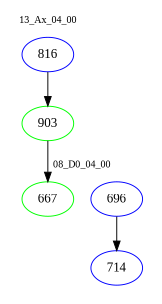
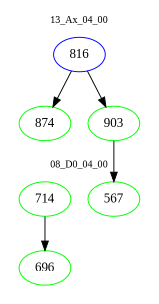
  digraph {
    fontname="Liberation Serif"
    node [color=green fontname="Liberation Serif"]
    edge [color=black fontname="Liberation Serif"]
    n1 [color=blue label=816]
+   n2 [label=874]
    n3 [label=903]
-   n4 [color=blue label=696]
-   n5 [label=667]
-   n6 [color=blue label=714]
+   n4 [label=696]
+   n5 [label=567]
+   n6 [label=714]
    subgraph cluster_1 {
      color=white
      fontsize=10
      label="13_Ax_04_00"
      n1
+     n2
      n3
    }
    subgraph cluster_2 {
      color=white
      fontsize=10
      label="08_D0_04_00"
      n4
      n5
      n6
    }
+   n1 -> n2
    n1 -> n3
    n3 -> n5
-   n4 -> n6
+   n6 -> n4
  }
